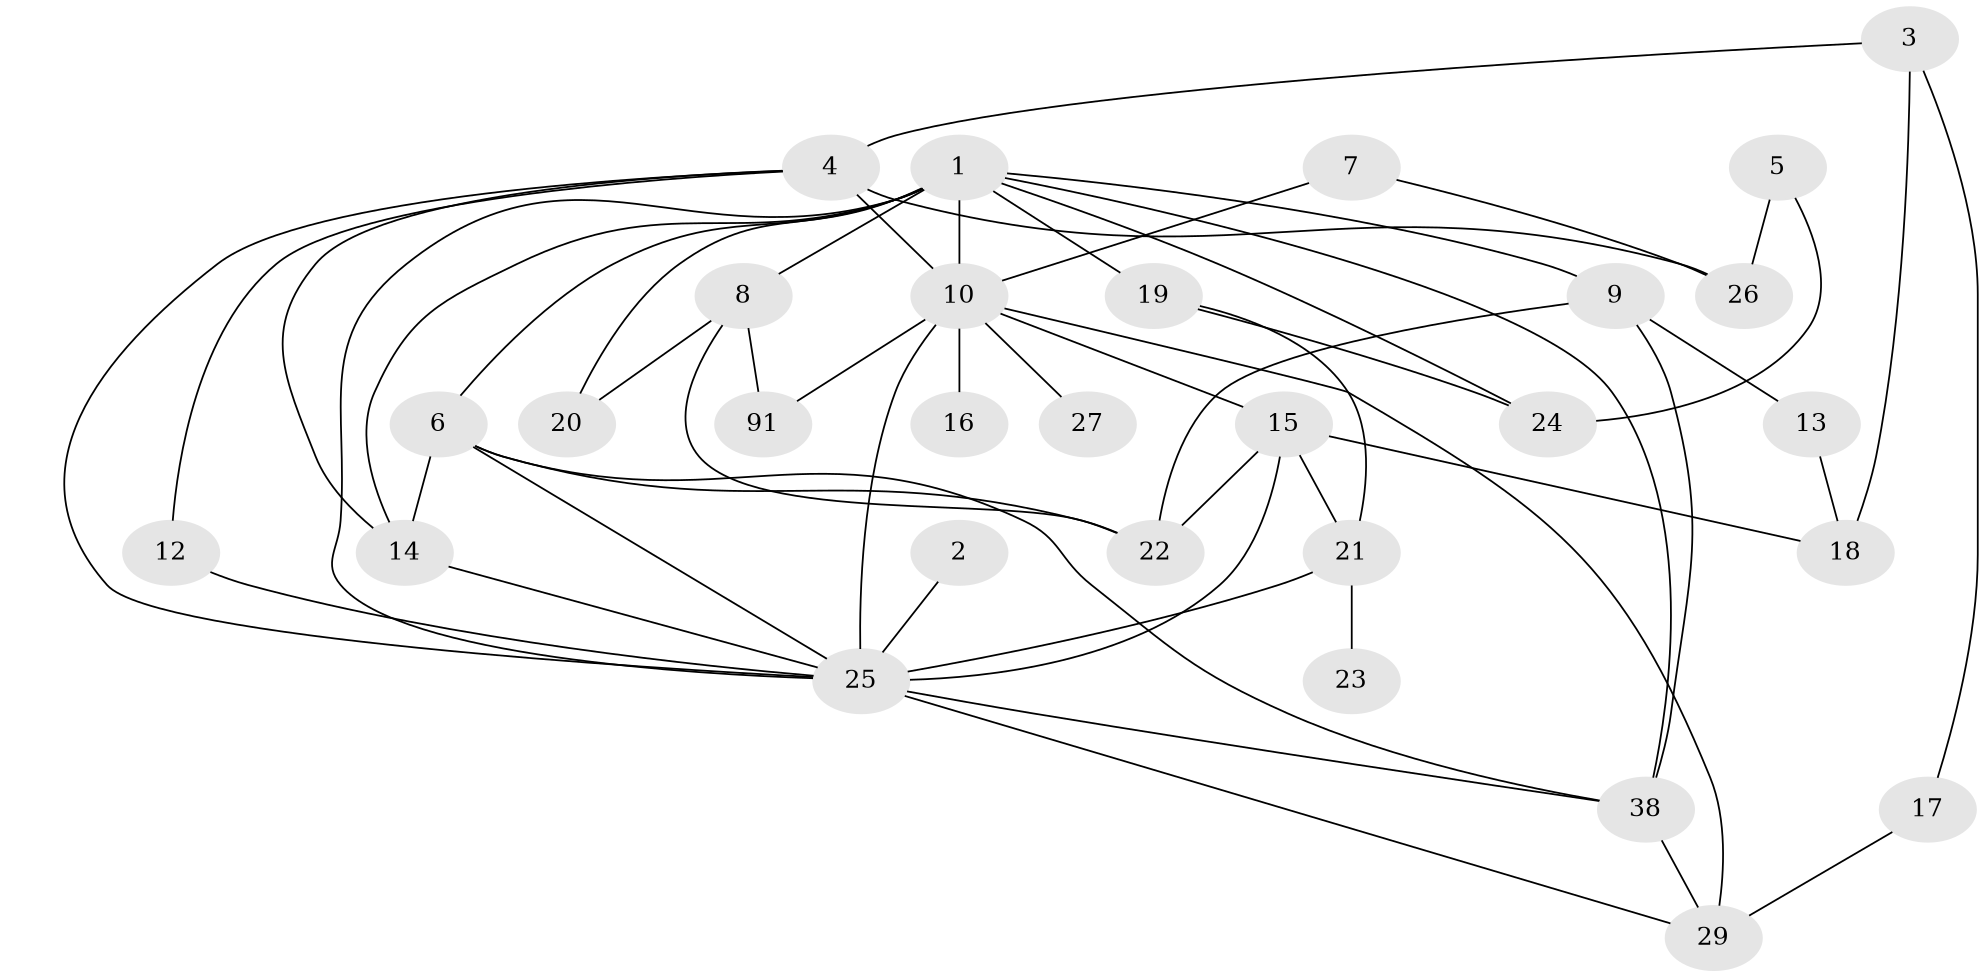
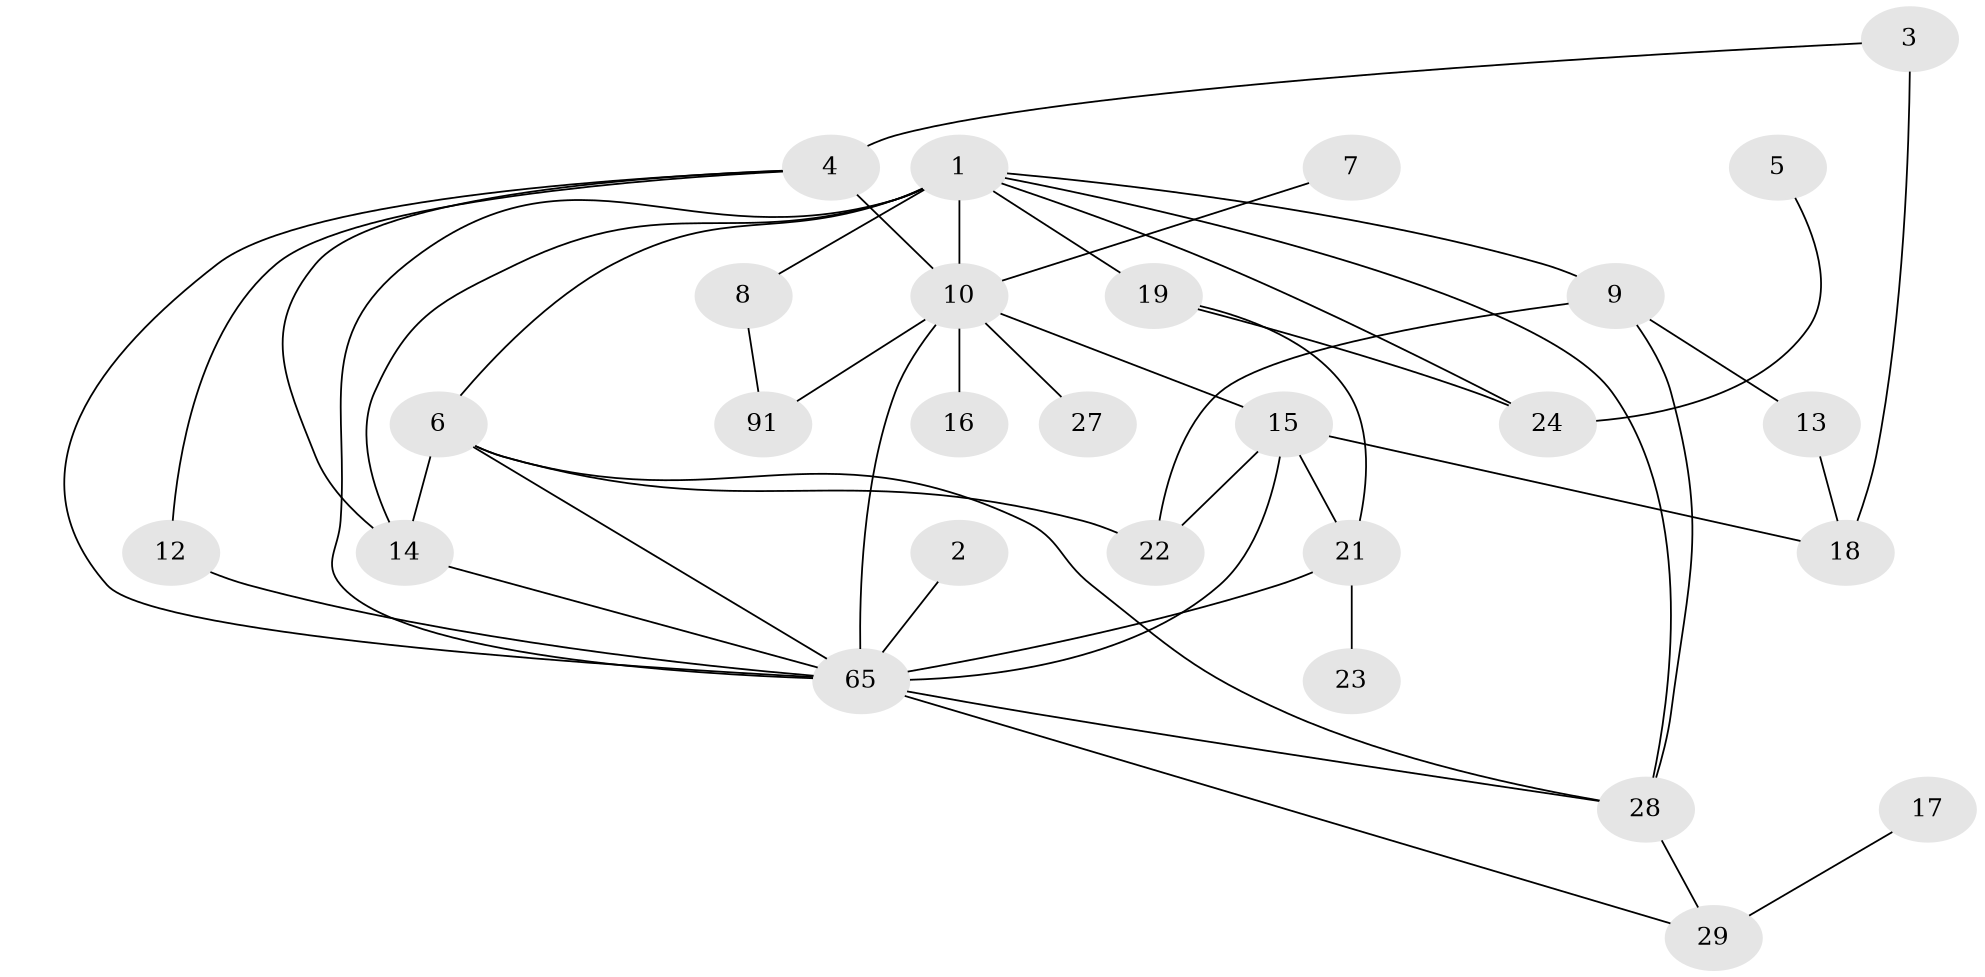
  graph {
    node [color=gray90 style=filled]
    edge [weight=1.0]
    1
    6
    8
    9
    10
    14
    19
-   20
    24
-   25
-   28 [label=38]
+   25 [label=65]
+   28
    4
    12
-   26
    22
    n16 [label=91]
    13
    15
    16
    27
    29
    21
    2
    3
    17
    18
    5
    7
    23
    1 -- 6
    1 -- 8
    1 -- 9
    1 -- 10 [weight=2.0]
    1 -- 14
    1 -- 19 [weight=2.0]
-   1 -- 20 [weight=2.0]
    1 -- 24
    1 -- 25
    1 -- 28 [weight=2.0]
    6 -- 14
    6 -- 25
    6 -- 28
    6 -- 22 [weight=2.0]
-   8 -- 20
-   8 -- 22
    8 -- n16
    9 -- 28
    9 -- 22
    9 -- 13
    10 -- 25 [weight=2.0]
    10 -- n16 [weight=2.0]
    10 -- 15
    10 -- 16 [weight=3.0]
    10 -- 27
-   10 -- 29
    14 -- 25
    19 -- 24
    19 -- 21
    25 -- 28 [weight=2.0]
    25 -- 29
    28 -- 29
    4 -- 10
    4 -- 14
    4 -- 25
    4 -- 12
-   4 -- 26 [weight=2.0]
    12 -- 25
    13 -- 18
    15 -- 25
    15 -- 22
    15 -- 21
    15 -- 18
    21 -- 25
    21 -- 23
    2 -- 25
    3 -- 4
-   3 -- 17
    3 -- 18 [weight=2.0]
    17 -- 29
    5 -- 24
-   5 -- 26
    7 -- 10
-   7 -- 26
  }
